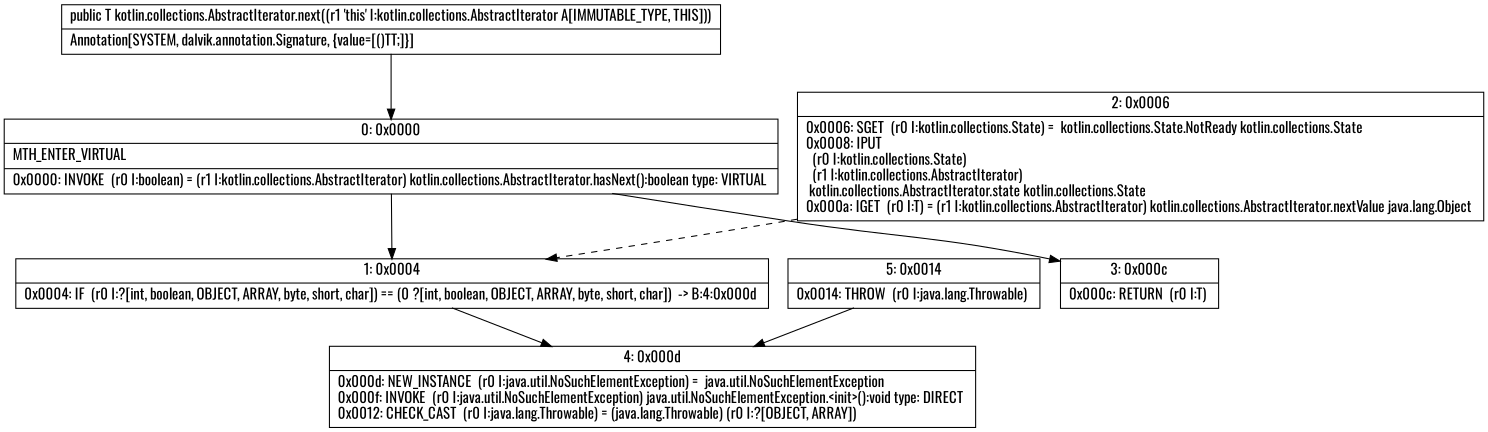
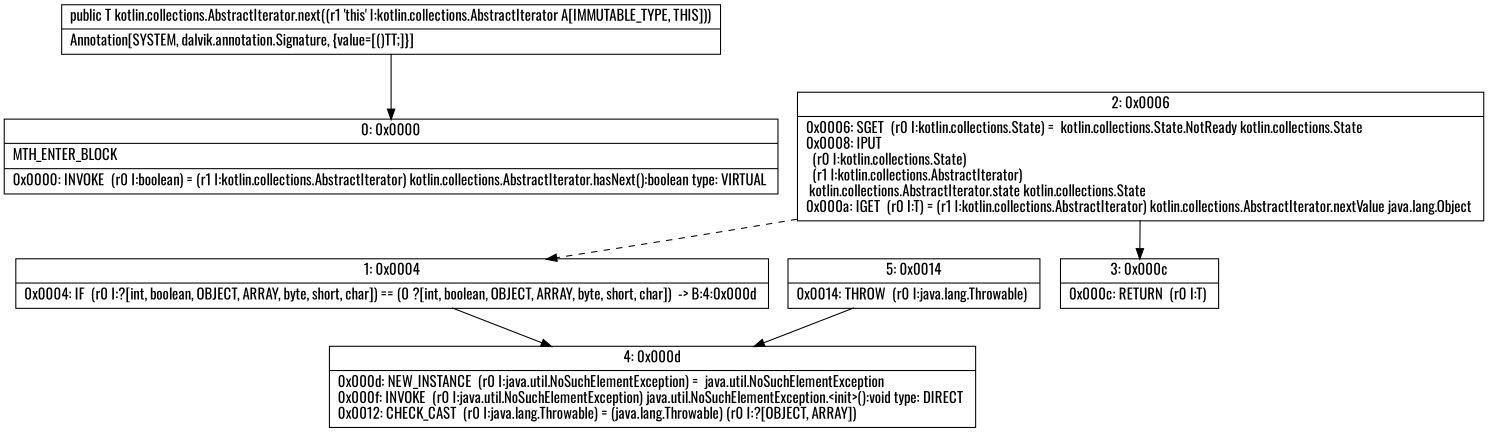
  digraph {
    fontname=Oswald
    node [fontname=Oswald shape=record]
    edge [fontname=Oswald]
-   n1 [label="{0\:\ 0x0000|MTH_ENTER_VIRTUAL\l|0x0000: INVOKE  (r0 I:boolean) = (r1 I:kotlin.collections.AbstractIterator) kotlin.collections.AbstractIterator.hasNext():boolean type: VIRTUAL \l}"]
+   n1 [label="{0\:\ 0x0000|MTH_ENTER_BLOCK\l|0x0000: INVOKE  (r0 I:boolean) = (r1 I:kotlin.collections.AbstractIterator) kotlin.collections.AbstractIterator.hasNext():boolean type: VIRTUAL \l}"]
    n2 [label="{1\:\ 0x0004|0x0004: IF  (r0 I:?[int, boolean, OBJECT, ARRAY, byte, short, char]) == (0 ?[int, boolean, OBJECT, ARRAY, byte, short, char])  \-\> B:4:0x000d \l}"]
    n3 [label="{4\:\ 0x000d|0x000d: NEW_INSTANCE  (r0 I:java.util.NoSuchElementException) =  java.util.NoSuchElementException \l0x000f: INVOKE  (r0 I:java.util.NoSuchElementException) java.util.NoSuchElementException.\<init\>():void type: DIRECT \l0x0012: CHECK_CAST  (r0 I:java.lang.Throwable) = (java.lang.Throwable) (r0 I:?[OBJECT, ARRAY]) \l}"]
    n4 [label="{2\:\ 0x0006|0x0006: SGET  (r0 I:kotlin.collections.State) =  kotlin.collections.State.NotReady kotlin.collections.State \l0x0008: IPUT  \l  (r0 I:kotlin.collections.State)\l  (r1 I:kotlin.collections.AbstractIterator)\l kotlin.collections.AbstractIterator.state kotlin.collections.State \l0x000a: IGET  (r0 I:T) = (r1 I:kotlin.collections.AbstractIterator) kotlin.collections.AbstractIterator.nextValue java.lang.Object \l}"]
    n5 [label="{3\:\ 0x000c|0x000c: RETURN  (r0 I:T) \l}"]
    n6 [label="{5\:\ 0x0014|0x0014: THROW  (r0 I:java.lang.Throwable) \l}"]
    n7 [label="{public T kotlin.collections.AbstractIterator.next((r1 'this' I:kotlin.collections.AbstractIterator A[IMMUTABLE_TYPE, THIS]))  | Annotation[SYSTEM, dalvik.annotation.Signature, \{value=[()TT;]\}]\l}"]
-   n1 -> n2
    n2 -> n3
    n4 -> n2 [style=dashed]
-   n1 -> n5
+   n4 -> n5
    n6 -> n3
    n7 -> n1
  }
